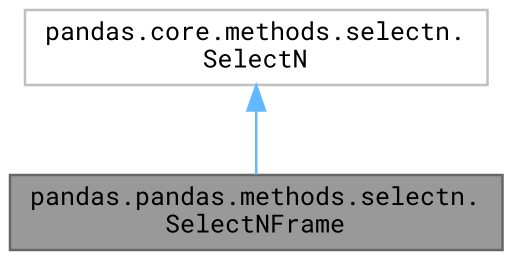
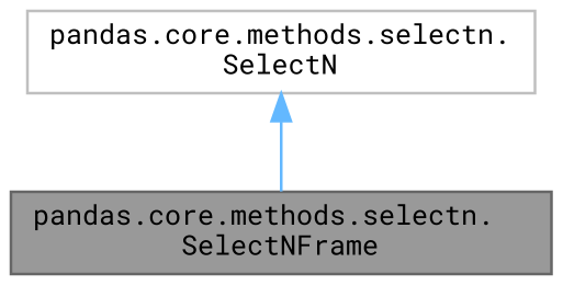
  digraph {
    fontname="Roboto Mono"
    node [fontname="Roboto Mono" fontsize=10 shape=box style=filled]
-   n1 [color=gray40 fillcolor=grey60 fontcolor=black height=0.2 label="pandas.pandas.methods.selectn.\lSelectNFrame" width=0.4]
+   n1 [color=gray40 fillcolor=grey60 fontcolor=black height=0.2 label="pandas.core.methods.selectn.\lSelectNFrame" width=0.4]
    n2 [color=grey75 fillcolor=white height=0.2 label="pandas.core.methods.selectn.\lSelectN" width=0.4]
    n2 -> n1 [color=steelblue1 dir=back fontname="Roboto Mono" fontsize=10 labelfontname=Helvetica labelfontsize=10 style=solid]
  }
